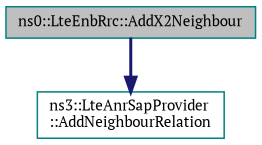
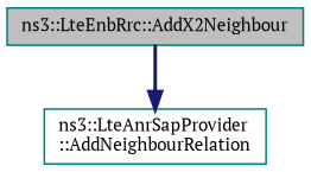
  digraph {
    rankdir=TB
    fontname="PT Serif"
    node [color=teal fontname="PT Serif" fontsize=10 shape=record style=filled]
-   n1 [fillcolor=grey75 fontcolor=black height=0.2 label="ns0::LteEnbRrc::AddX2Neighbour" width=0.4]
+   n1 [fillcolor=grey75 fontcolor=black height=0.2 label="ns3::LteEnbRrc::AddX2Neighbour" width=0.4]
    n2 [fillcolor=white height=0.2 label="ns3::LteAnrSapProvider\l::AddNeighbourRelation" width=0.4]
    n1 -> n2 [color=midnightblue fontname="PT Serif" fontsize=10 labelfontname=Helvetica labelfontsize=10 style=bold]
  }
